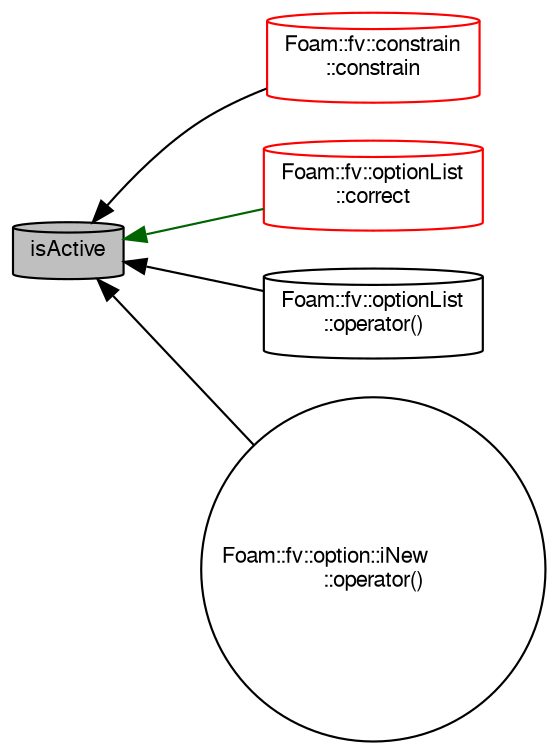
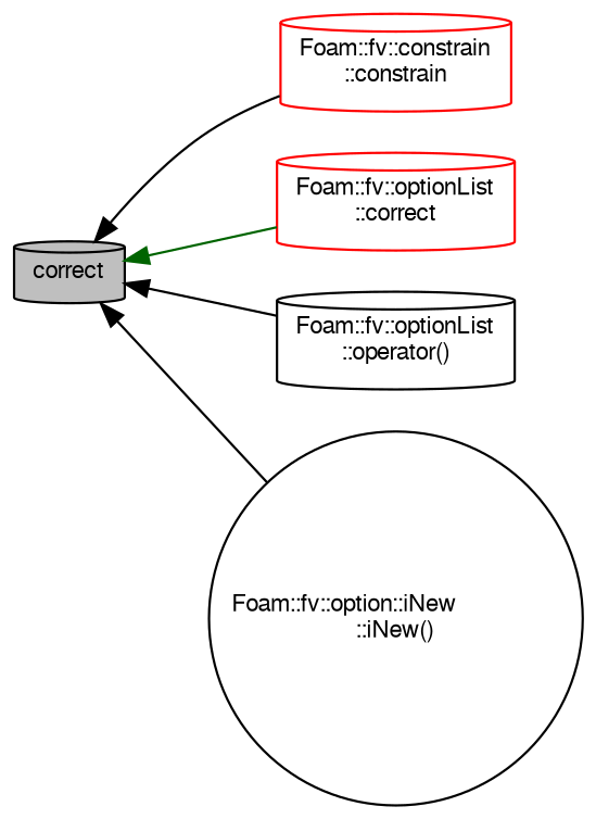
  digraph {
    rankdir=LR
    node [color=black fontname=FreeSans fontsize=10 shape=cylinder]
    edge [color=black dir=back fontname=FreeSans fontsize=10 labelfontname=FreeSans labelfontsize=10 style=solid]
-   n1 [fillcolor=grey75 fontcolor=black height=0.2 label=isActive style=filled width=0.4]
+   n1 [fillcolor=grey75 fontcolor=black height=0.2 label=correct style=filled width=0.4]
    n2 [color=red height=0.2 label="Foam::fv::constrain\l::constrain" width=0.4]
    n3 [color=red height=0.2 label="Foam::fv::optionList\l::correct" width=0.4]
    n4 [height=0.2 label="Foam::fv::optionList\l::operator()" width=0.4]
-   n5 [height=0.2 label="Foam::fv::option::iNew\l::operator()" shape=circle width=0.4]
+   n5 [height=0.2 label="Foam::fv::option::iNew\l::iNew()" shape=circle width=0.4]
    n1 -> n2
    n1 -> n3 [color=darkgreen]
    n1 -> n4
    n1 -> n5
  }
